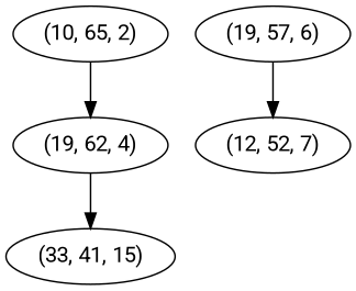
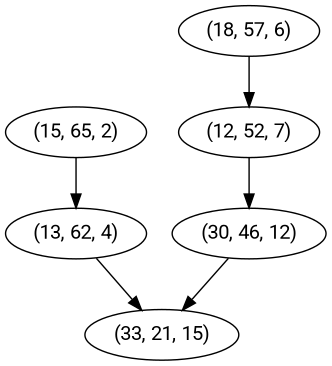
  digraph {
    fontname=Roboto
    node [fontname=Roboto]
    edge [fontname=Roboto]
-   "(10, 65, 2)"
-   "(13, 62, 4)" [label="(19, 62, 4)"]
-   "(33, 41, 15)"
+   "(10, 65, 2)" [label="(15, 65, 2)"]
+   "(13, 62, 4)"
+   "(33, 41, 15)" [label="(33, 21, 15)"]
    n4 [label="(12, 52, 7)"]
-   "(18, 57, 6)" [label="(19, 57, 6)"]
+   "(18, 57, 6)"
+   "(30, 46, 12)"
    "(10, 65, 2)" -> "(13, 62, 4)"
    "(13, 62, 4)" -> "(33, 41, 15)"
+   n4 -> "(30, 46, 12)"
    "(18, 57, 6)" -> n4
+   "(30, 46, 12)" -> "(33, 41, 15)"
  }
